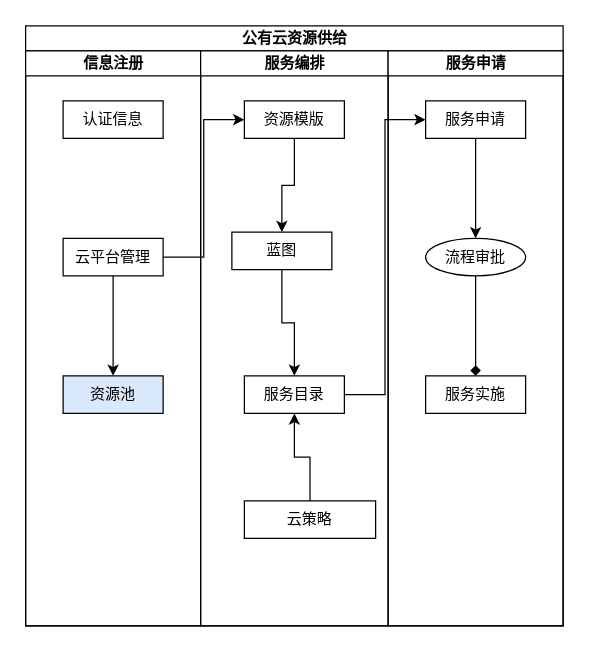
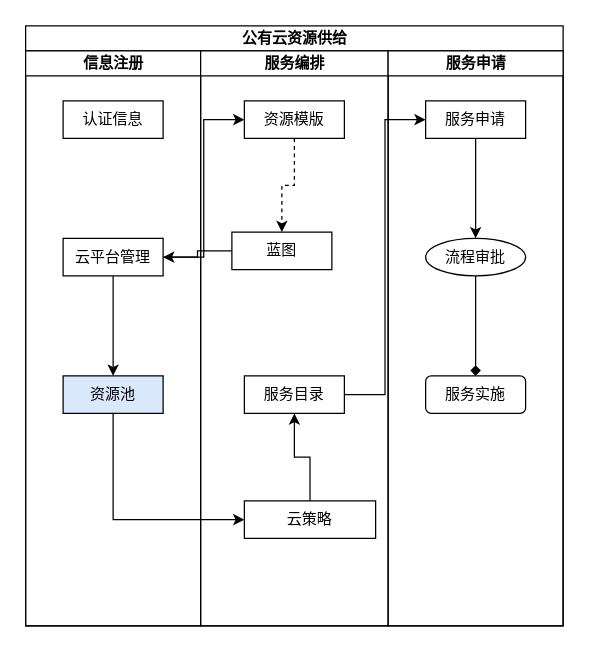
  <mxCell id="0" />
  <mxCell id="1" parent="0" />
  <mxCell id="2" value="公有云资源供给" style="swimlane;html=1;childLayout=stackLayout;resizeParent=1;resizeParentMax=0;startSize=20;" vertex="1" parent="1"><mxGeometry x="20" y="20" width="430" height="480" as="geometry" /></mxCell>
  <mxCell id="3" value="信息注册" style="swimlane;html=1;startSize=20;" vertex="1" parent="2"><mxGeometry y="20" width="140" height="460" as="geometry" /></mxCell>
  <mxCell id="4" value="认证信息" style="whiteSpace=wrap;html=1;align=center;treeFolding=1;treeMoving=1;newEdgeStyle={&quot;edgeStyle&quot;:&quot;elbowEdgeStyle&quot;,&quot;startArrow&quot;:&quot;none&quot;,&quot;endArrow&quot;:&quot;none&quot;};" vertex="1" parent="3"><mxGeometry x="30" y="40" width="80" height="30" as="geometry" /></mxCell>
  <mxCell id="5" value="服务编排" style="swimlane;html=1;startSize=20;" vertex="1" parent="2"><mxGeometry x="140" y="20" width="150" height="460" as="geometry" /></mxCell>
  <mxCell id="6" value="资源模版" style="whiteSpace=wrap;html=1;align=center;treeFolding=1;treeMoving=1;newEdgeStyle={&quot;edgeStyle&quot;:&quot;elbowEdgeStyle&quot;,&quot;startArrow&quot;:&quot;none&quot;,&quot;endArrow&quot;:&quot;none&quot;};" vertex="1" parent="5"><mxGeometry x="35" y="40" width="80" height="30" as="geometry" /></mxCell>
  <mxCell id="7" value="云策略" style="whiteSpace=wrap;html=1;align=center;treeFolding=1;treeMoving=1;newEdgeStyle={&quot;edgeStyle&quot;:&quot;elbowEdgeStyle&quot;,&quot;startArrow&quot;:&quot;none&quot;,&quot;endArrow&quot;:&quot;none&quot;};" vertex="1" parent="5"><mxGeometry x="35" y="360" width="105" height="30" as="geometry" /></mxCell>
  <mxCell id="8" value="服务申请" style="swimlane;html=1;startSize=20;" vertex="1" parent="2"><mxGeometry x="290" y="20" width="140" height="460" as="geometry" /></mxCell>
  <mxCell id="9" value="服务申请" style="whiteSpace=wrap;html=1;align=center;treeFolding=1;treeMoving=1;newEdgeStyle={&quot;edgeStyle&quot;:&quot;elbowEdgeStyle&quot;,&quot;startArrow&quot;:&quot;none&quot;,&quot;endArrow&quot;:&quot;none&quot;};" vertex="1" parent="8"><mxGeometry x="30" y="40" width="80" height="30" as="geometry" /></mxCell>
  <mxCell id="10" value="" style="edgeStyle=orthogonalEdgeStyle;rounded=0;orthogonalLoop=1;jettySize=auto;html=1;" edge="1" parent="1" source="12" target="14"><mxGeometry relative="1" as="geometry" /></mxCell>
  <mxCell id="11" value="" style="edgeStyle=orthogonalEdgeStyle;rounded=0;orthogonalLoop=1;jettySize=auto;html=1;entryX=0;entryY=0.5;entryDx=0;entryDy=0;" edge="1" parent="1" source="12" target="6"><mxGeometry relative="1" as="geometry" /></mxCell>
  <mxCell id="12" value="云平台管理" style="whiteSpace=wrap;html=1;align=center;treeFolding=1;treeMoving=1;newEdgeStyle={&quot;edgeStyle&quot;:&quot;elbowEdgeStyle&quot;,&quot;startArrow&quot;:&quot;none&quot;,&quot;endArrow&quot;:&quot;none&quot;};" vertex="1" parent="1"><mxGeometry x="50" y="190" width="80" height="30" as="geometry" /></mxCell>
+ <mxCell id="13" value="" style="edgeStyle=orthogonalEdgeStyle;rounded=0;orthogonalLoop=1;jettySize=auto;html=1;exitX=0.5;exitY=1;exitDx=0;exitDy=0;entryX=0;entryY=0.5;entryDx=0;entryDy=0;" edge="1" parent="1" source="14" target="7"><mxGeometry relative="1" as="geometry" /></mxCell>
  <mxCell id="14" value="资源池" style="whiteSpace=wrap;html=1;align=center;treeFolding=1;treeMoving=1;newEdgeStyle={&quot;edgeStyle&quot;:&quot;elbowEdgeStyle&quot;,&quot;startArrow&quot;:&quot;none&quot;,&quot;endArrow&quot;:&quot;none&quot;};fillColor=#dae8fc;" vertex="1" parent="1"><mxGeometry x="50" y="300" width="80" height="30" as="geometry" /></mxCell>
- <mxCell id="15" value="" style="edgeStyle=orthogonalEdgeStyle;rounded=0;orthogonalLoop=1;jettySize=auto;html=1;" edge="1" parent="1" source="16" target="19"><mxGeometry relative="1" as="geometry" /></mxCell>
+ <mxCell id="15" value="" style="edgeStyle=orthogonalEdgeStyle;rounded=0;orthogonalLoop=1;jettySize=auto;html=1;" edge="1" parent="1" source="16" target="12"><mxGeometry relative="1" as="geometry" /></mxCell>
  <mxCell id="16" value="蓝图" style="whiteSpace=wrap;html=1;align=center;treeFolding=1;treeMoving=1;newEdgeStyle={&quot;edgeStyle&quot;:&quot;elbowEdgeStyle&quot;,&quot;startArrow&quot;:&quot;none&quot;,&quot;endArrow&quot;:&quot;none&quot;};" vertex="1" parent="1"><mxGeometry x="185" y="185" width="80" height="30" as="geometry" /></mxCell>
- <mxCell id="17" value="" style="edgeStyle=orthogonalEdgeStyle;rounded=0;orthogonalLoop=1;jettySize=auto;html=1;" edge="1" parent="1" source="6" target="16"><mxGeometry relative="1" as="geometry" /></mxCell>
+ <mxCell id="17" value="" style="edgeStyle=orthogonalEdgeStyle;rounded=0;orthogonalLoop=1;jettySize=auto;html=1;dashed=1;" edge="1" parent="1" source="6" target="16"><mxGeometry relative="1" as="geometry" /></mxCell>
  <mxCell id="18" value="" style="edgeStyle=orthogonalEdgeStyle;rounded=0;orthogonalLoop=1;jettySize=auto;html=1;entryX=0;entryY=0.5;entryDx=0;entryDy=0;" edge="1" parent="1" source="19" target="9"><mxGeometry relative="1" as="geometry" /></mxCell>
  <mxCell id="19" value="服务目录" style="whiteSpace=wrap;html=1;align=center;treeFolding=1;treeMoving=1;newEdgeStyle={&quot;edgeStyle&quot;:&quot;elbowEdgeStyle&quot;,&quot;startArrow&quot;:&quot;none&quot;,&quot;endArrow&quot;:&quot;none&quot;};" vertex="1" parent="1"><mxGeometry x="195" y="300" width="80" height="30" as="geometry" /></mxCell>
  <mxCell id="20" value="" style="edgeStyle=orthogonalEdgeStyle;rounded=0;orthogonalLoop=1;jettySize=auto;html=1;endArrow=diamond;" edge="1" parent="1" source="21" target="23"><mxGeometry relative="1" as="geometry" /></mxCell>
  <mxCell id="21" value="流程审批" style="ellipse;whiteSpace=wrap;html=1;align=center;treeFolding=1;treeMoving=1;newEdgeStyle={&quot;edgeStyle&quot;:&quot;elbowEdgeStyle&quot;,&quot;startArrow&quot;:&quot;none&quot;,&quot;endArrow&quot;:&quot;none&quot;};" vertex="1" parent="1"><mxGeometry x="340" y="190" width="80" height="30" as="geometry" /></mxCell>
  <mxCell id="22" value="" style="edgeStyle=orthogonalEdgeStyle;rounded=0;orthogonalLoop=1;jettySize=auto;html=1;" edge="1" parent="1" source="9" target="21"><mxGeometry relative="1" as="geometry" /></mxCell>
- <mxCell id="23" value="服务实施" style="whiteSpace=wrap;html=1;align=center;treeFolding=1;treeMoving=1;newEdgeStyle={&quot;edgeStyle&quot;:&quot;elbowEdgeStyle&quot;,&quot;startArrow&quot;:&quot;none&quot;,&quot;endArrow&quot;:&quot;none&quot;};" vertex="1" parent="1"><mxGeometry x="340" y="300" width="80" height="30" as="geometry" /></mxCell>
+ <mxCell id="23" value="服务实施" style="whiteSpace=wrap;html=1;align=center;treeFolding=1;treeMoving=1;newEdgeStyle={&quot;edgeStyle&quot;:&quot;elbowEdgeStyle&quot;,&quot;startArrow&quot;:&quot;none&quot;,&quot;endArrow&quot;:&quot;none&quot;};rounded=1;" vertex="1" parent="1"><mxGeometry x="340" y="300" width="80" height="30" as="geometry" /></mxCell>
  <mxCell id="24" value="" style="edgeStyle=orthogonalEdgeStyle;rounded=0;orthogonalLoop=1;jettySize=auto;html=1;" edge="1" parent="1" source="7" target="19"><mxGeometry relative="1" as="geometry" /></mxCell>
